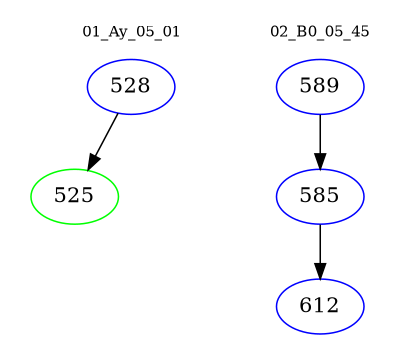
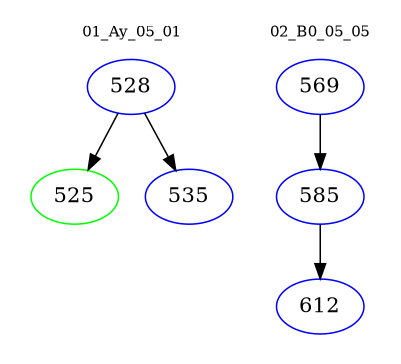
  digraph {
    node [color=blue]
    edge [color=black]
    n1 [label=528]
    n2 [color=green label=525]
-   n4 [label=589]
+   n3 [label=535]
+   n4 [label=569]
    n5 [label=585]
    n6 [label=612]
    subgraph cluster_1 {
      color=white
      fontsize=10
      label="01_Ay_05_01"
      n1
      n2
+     n3
    }
    subgraph cluster_2 {
      color=white
      fontsize=10
-     label="02_B0_05_45"
+     label="02_B0_05_05"
      n4
      n5
      n6
    }
    n1 -> n2
+   n1 -> n3
    n4 -> n5
    n5 -> n6
  }
